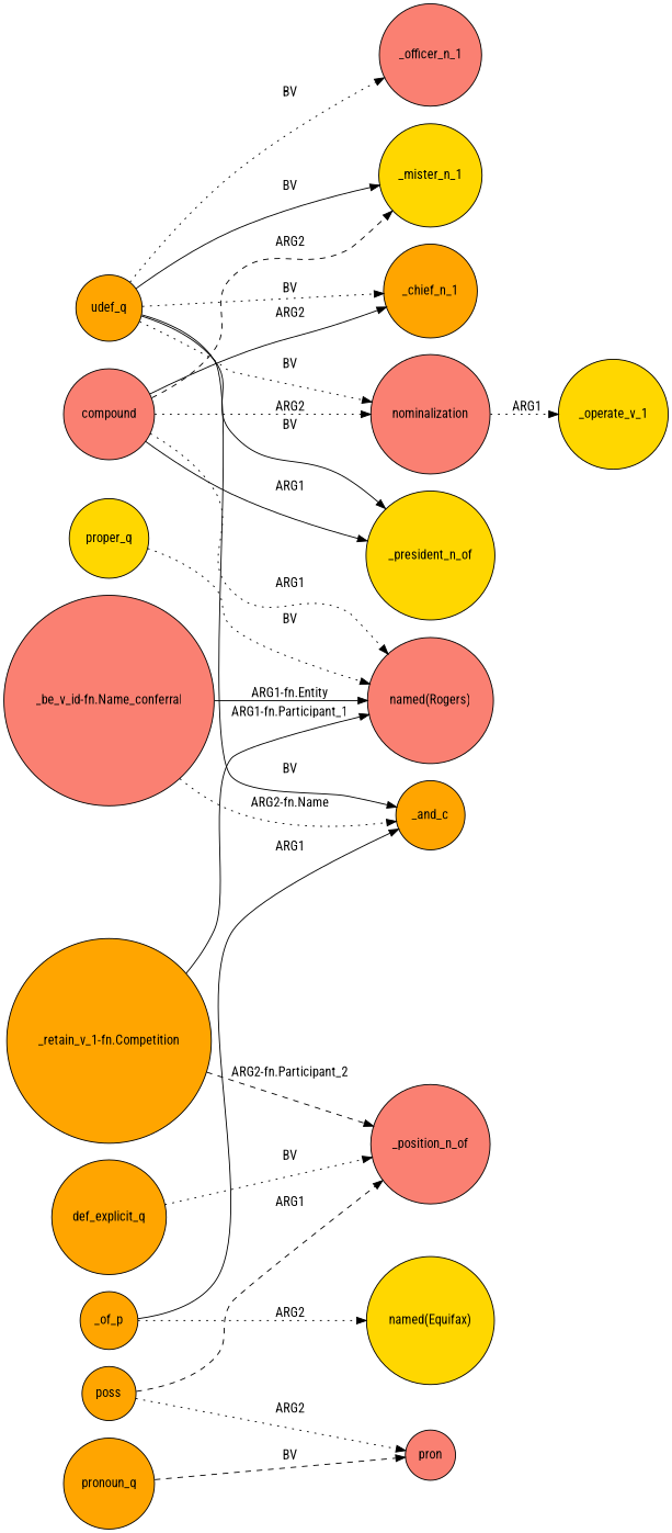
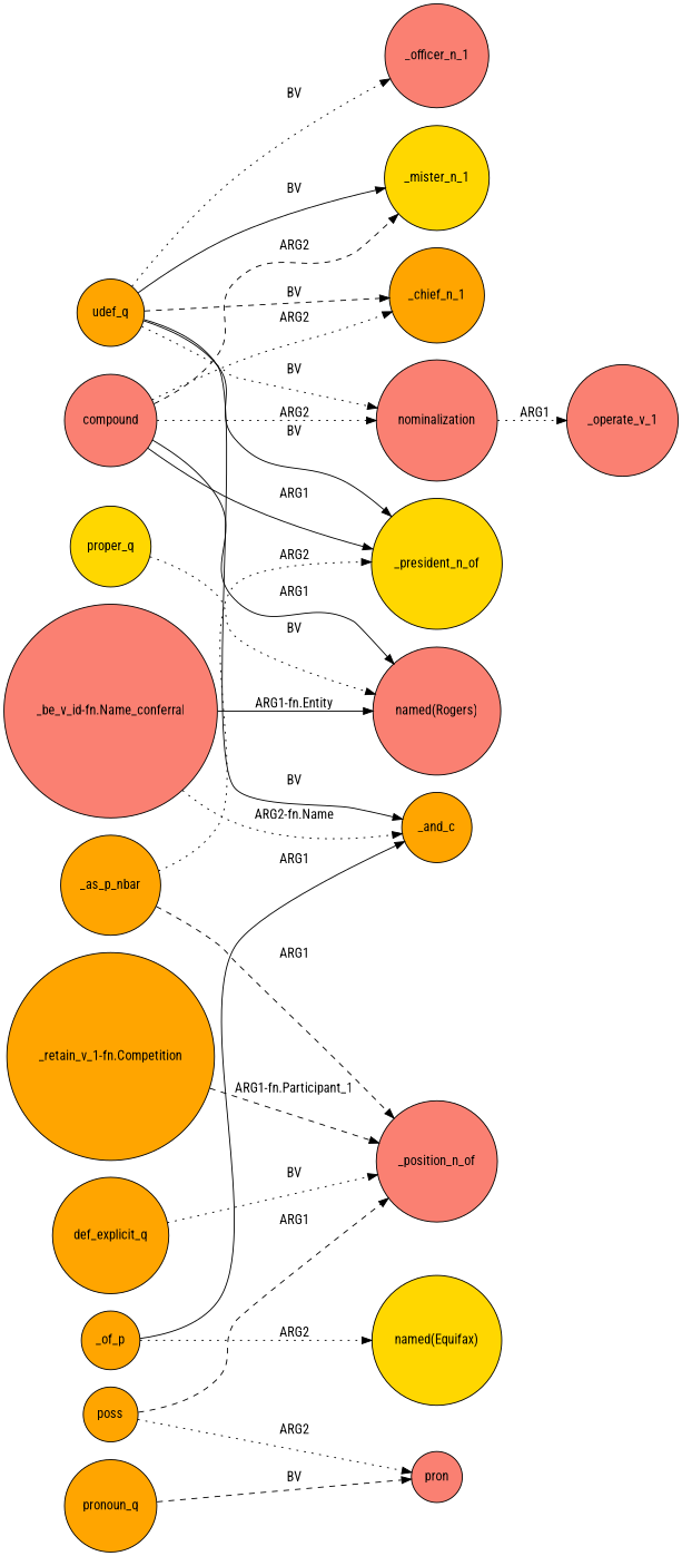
  digraph {
    fontname="Roboto Condensed"
    rankdir=LR
    node [fillcolor=orange fontname="Roboto Condensed" shape=circle style=filled]
    edge [fontname="Roboto Condensed" style=dotted]
    compound [fillcolor=salmon]
    "named(Rogers)" [fillcolor=salmon]
    _mister_n_1 [fillcolor=gold]
    _chief_n_1
    nominalization [fillcolor=salmon]
    _president_n_of [fillcolor=gold]
-   _operate_v_1 [fillcolor=gold]
+   _operate_v_1 [fillcolor=salmon]
    _officer_n_1 [fillcolor=salmon]
    "_be_v_id-fn.Name_conferral" [fillcolor=salmon]
    _and_c
    _position_n_of [fillcolor=salmon]
+   _as_p_nbar
    udef_q
    proper_q [fillcolor=gold]
    "named(Equifax)" [fillcolor=gold]
    "_retain_v_1-fn.Competition"
    def_explicit_q
    _of_p
    pron [fillcolor=salmon]
    pronoun_q
    poss
-   compound -> "named(Rogers)" [label=ARG1]
+   compound -> "named(Rogers)" [label=ARG1 style=solid]
    compound -> _mister_n_1 [label=ARG2 style=dashed]
-   compound -> _chief_n_1 [label=ARG2 style=solid]
+   compound -> _chief_n_1 [label=ARG2]
    compound -> nominalization [label=ARG2]
    compound -> _president_n_of [label=ARG1 style=solid]
    nominalization -> _operate_v_1 [label=ARG1]
    "_be_v_id-fn.Name_conferral" -> "named(Rogers)" [label="ARG1-fn.Entity" style=solid]
    "_be_v_id-fn.Name_conferral" -> _and_c [label="ARG2-fn.Name"]
+   _as_p_nbar -> _president_n_of [label=ARG2]
+   _as_p_nbar -> _position_n_of [label=ARG1 style=dashed]
    udef_q -> _mister_n_1 [label=BV style=solid]
-   udef_q -> _chief_n_1 [label=BV]
+   udef_q -> _chief_n_1 [label=BV style=dashed]
    udef_q -> nominalization [label=BV]
    udef_q -> _president_n_of [label=BV style=solid]
    udef_q -> _officer_n_1 [label=BV]
    udef_q -> _and_c [label=BV style=solid]
    proper_q -> "named(Rogers)" [label=BV]
-   "_retain_v_1-fn.Competition" -> "named(Rogers)" [label="ARG1-fn.Participant_1" style=solid]
-   "_retain_v_1-fn.Competition" -> _position_n_of [label="ARG2-fn.Participant_2" style=dashed]
+   "_retain_v_1-fn.Competition" -> _position_n_of [label="ARG1-fn.Participant_1" style=dashed]
    def_explicit_q -> _position_n_of [label=BV]
    _of_p -> _and_c [label=ARG1 style=solid]
    _of_p -> "named(Equifax)" [label=ARG2]
    pronoun_q -> pron [label=BV style=dashed]
    poss -> _position_n_of [label=ARG1 style=dashed]
    poss -> pron [label=ARG2]
  }
